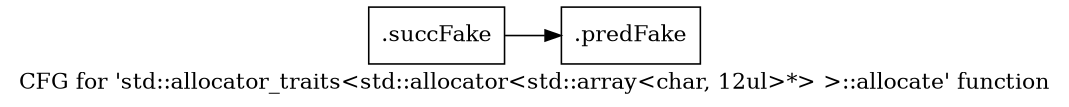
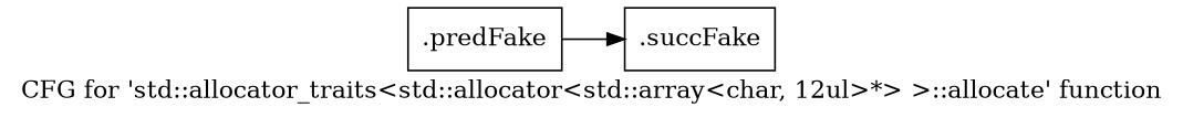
  digraph {
    label="CFG for 'std::allocator_traits\<std::allocator\<std::array\<char, 12ul\>*\> \>::allocate' function"
    rankdir=LR
    node [shape=record]
    n1 [label="{.predFake}"]
    n2 [filename="/media/miguel/NewVolume/Linux/Xilinx/Vitis_HLS/2020.2/tps/lnx64/gcc-6.2.0/lib/gcc/x86_64-pc-linux-gnu/6.2.0/../../../../include/c++/6.2.0/bits/alloc_traits.h" label="{.succFake}" linenumber=416]
-   n2 -> n1 [execusionnum=2 filename="/media/miguel/NewVolume/Linux/Xilinx/Vitis_HLS/2020.2/tps/lnx64/gcc-6.2.0/lib/gcc/x86_64-pc-linux-gnu/6.2.0/../../../../include/c++/6.2.0/bits/alloc_traits.h"]
+   n1 -> n2 [execusionnum=2 filename="/media/miguel/NewVolume/Linux/Xilinx/Vitis_HLS/2020.2/tps/lnx64/gcc-6.2.0/lib/gcc/x86_64-pc-linux-gnu/6.2.0/../../../../include/c++/6.2.0/bits/alloc_traits.h"]
  }
